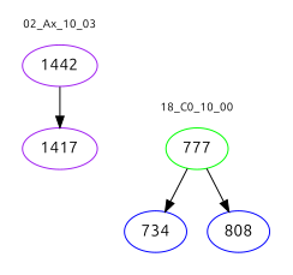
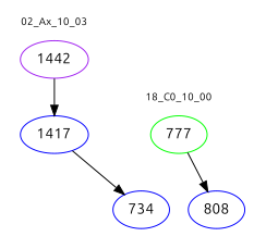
  digraph {
    fontname=Ubuntu
    node [color=purple fontname=Ubuntu]
    edge [color=black fontname=Ubuntu]
    n1 [label=1442]
-   n2 [label=1417]
+   n2 [color=blue label=1417]
    n3 [color=green label=777]
    n4 [color=blue label=734]
    n5 [color=blue label=808]
    subgraph cluster_1 {
      color=white
      fontsize=10
      label="02_Ax_10_03"
      n1
      n2
    }
    subgraph cluster_2 {
      color=white
      fontsize=10
      label="18_C0_10_00"
      n3
      n4
      n5
    }
    n1 -> n2
-   n3 -> n4
+   n2 -> n4
    n3 -> n5
  }
